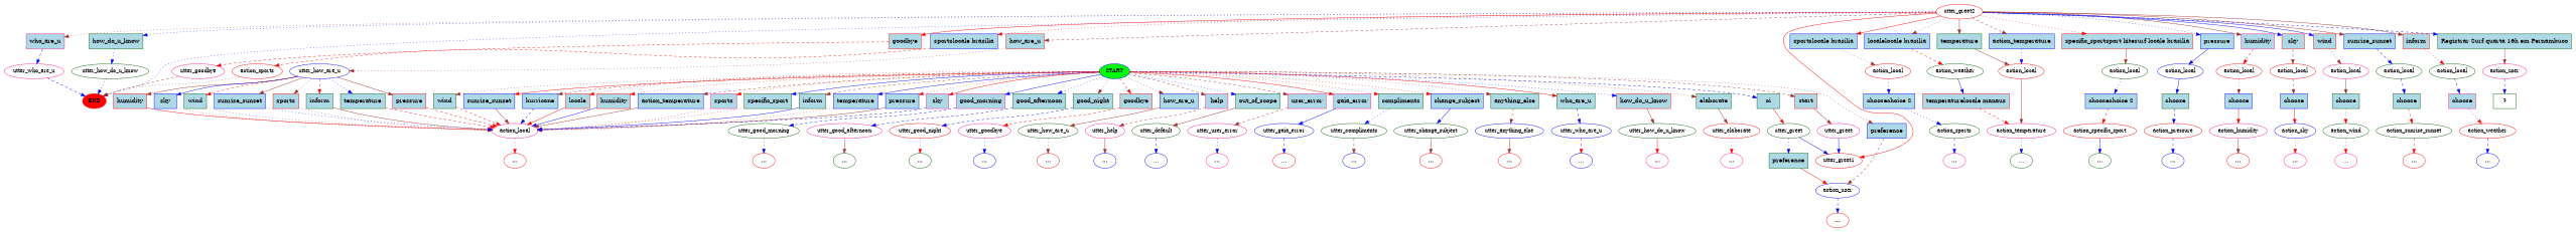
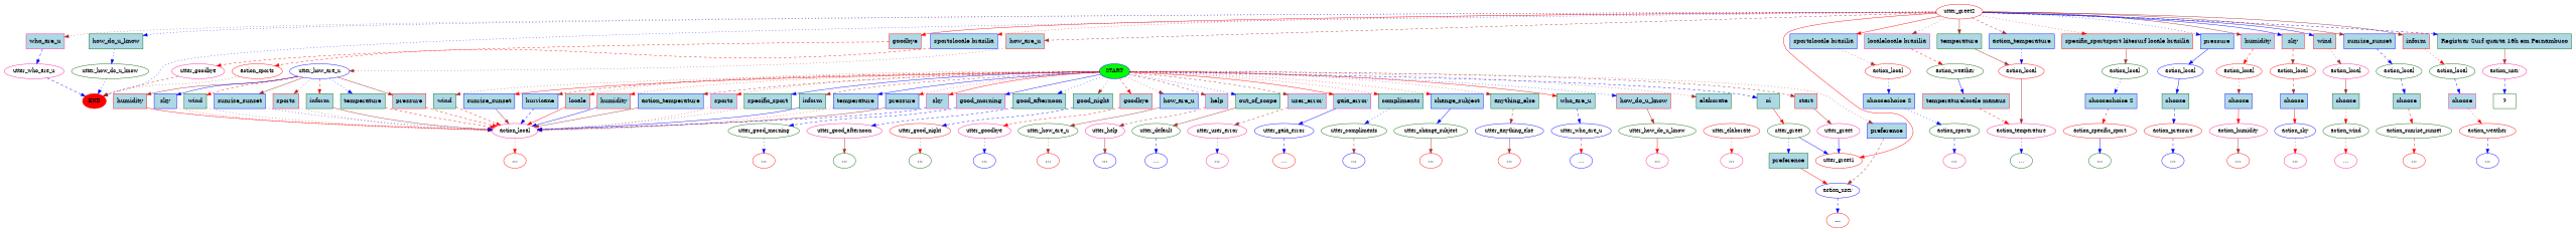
  digraph {
    node [color=darkgreen]
    edge [color=brown style=dotted]
    n1 [color=blue fillcolor=green fontsize=12 label=START style=filled]
    n2 [color=red fillcolor=lightblue label=humidity shape=rect style=filled]
    n3 [color=blue fillcolor=lightblue label=action_temperature shape=rect style=filled]
    n4 [color=deeppink fillcolor=lightblue label=sports shape=rect style=filled]
    n5 [fillcolor=lightblue label=specific_sport shape=rect style=filled]
    n6 [fillcolor=lightblue label=inform shape=rect style=filled]
    n7 [color=blue fillcolor=lightblue label=temperature shape=rect style=filled]
    n8 [color=blue fillcolor=lightblue label=pressure shape=rect style=filled]
    n9 [color=deeppink fillcolor=lightblue label=sky shape=rect style=filled]
    n10 [fillcolor=lightblue label=wind shape=rect style=filled]
    n11 [color=blue fillcolor=lightblue label=sunrise_sunset shape=rect style=filled]
    n12 [color=blue fillcolor=lightblue label=hurricane shape=rect style=filled]
    n13 [color=red fillcolor=lightblue label=locale shape=rect style=filled]
    n14 [fillcolor=lightblue label=oi shape=rect style=filled]
    n15 [color=blue fillcolor=lightblue label=preference shape=rect style=filled]
    n16 [color=deeppink fillcolor=lightblue label=good_morning shape=rect style=filled]
    n17 [fillcolor=lightblue label=good_afternoon shape=rect style=filled]
    n18 [fillcolor=lightblue label=good_night shape=rect style=filled]
    n19 [color=red fillcolor=lightblue label=goodbye shape=rect style=filled]
    n20 [color=blue fillcolor=lightblue label=how_are_u shape=rect style=filled]
    n21 [color=deeppink fillcolor=lightblue label=help shape=rect style=filled]
    n22 [fillcolor=lightblue label=out_of_scope shape=rect style=filled]
    n23 [color=deeppink fillcolor=lightblue label=user_error shape=rect style=filled]
    n24 [color=deeppink fillcolor=lightblue label=gaia_error shape=rect style=filled]
    n25 [fillcolor=lightblue label=compliments shape=rect style=filled]
    n26 [color=blue fillcolor=lightblue label=change_subject shape=rect style=filled]
    n27 [color=red fillcolor=lightblue label=start shape=rect style=filled]
    n28 [fillcolor=lightblue label=anything_else shape=rect style=filled]
    n29 [fillcolor=lightblue label=who_are_u shape=rect style=filled]
    n30 [color=red fillcolor=lightblue label=how_do_u_know shape=rect style=filled]
    n31 [fillcolor=lightblue label=elaborate shape=rect style=filled]
    n32 [color=deeppink fontsize=12 label=action_local]
    n33 [fontsize=12 label=utter_greet]
    n34 [color=blue fontsize=12 label=action_user]
    n35 [fontsize=12 label=utter_good_morning]
    n36 [color=deeppink fontsize=12 label=utter_good_afternoon]
    n37 [color=red fontsize=12 label=utter_good_night]
    n38 [color=deeppink fontsize=12 label=utter_goodbye]
    n39 [fontsize=12 label=utter_how_are_u]
    n40 [color=deeppink fontsize=12 label=utter_help]
    n41 [fontsize=12 label=utter_default]
    n42 [color=deeppink fontsize=12 label=utter_user_error]
    n43 [color=blue fontsize=12 label=utter_gaia_error]
    n44 [fontsize=12 label=utter_compliments]
    n45 [fontsize=12 label=utter_change_subject]
    n46 [color=deeppink fontsize=12 label=utter_greet]
    n47 [color=blue fontsize=12 label=utter_anything_else]
    n48 [color=blue fontsize=12 label=utter_who_are_u]
    n49 [fontsize=12 label=utter_how_do_u_know]
    n50 [color=red fontsize=12 label=utter_elaborate]
    n51 [color=red fillcolor=red fontsize=12 label=END style=filled]
    n52 [color=red label="..."]
    n53 [color=red fontsize=12 label=utter_greet1]
    n54 [fillcolor=lightblue label=preference shape=rect style=filled]
    n55 [color=red fontsize=12 label=utter_greet2]
    n56 [color=blue fillcolor=lightblue label="sportslocale brasilia" shape=rect style=filled]
    n57 [color=blue fillcolor=lightblue label=action_temperature shape=rect style=filled]
    n58 [fillcolor=lightblue label=temperature shape=rect style=filled]
    n59 [color=red fillcolor=lightblue label=how_are_u shape=rect style=filled]
    n60 [color=red fillcolor=lightblue label="specific_sportsport kitesurf locale brasilia" shape=rect style=filled]
    n61 [color=red fillcolor=lightblue label=goodbye shape=rect style=filled]
-   n62 [color=blue fillcolor=lightblue label="localelocale brasilia" shape=rect style=filled]
+   n62 [color=deeppink fillcolor=lightblue label="localelocale brasilia" shape=rect style=filled]
    n63 [color=blue fillcolor=lightblue label="sportslocale brasilia" shape=rect style=filled]
    n64 [color=deeppink fillcolor=lightblue label=who_are_u shape=rect style=filled]
    n65 [fillcolor=lightblue label=how_do_u_know shape=rect style=filled]
    n66 [color=blue fillcolor=lightblue label=pressure shape=rect style=filled]
    n67 [color=deeppink fillcolor=lightblue label=humidity shape=rect style=filled]
    n68 [color=red fillcolor=lightblue label=sky shape=rect style=filled]
    n69 [color=red fillcolor=lightblue label=wind shape=rect style=filled]
    n70 [color=blue fillcolor=lightblue label=sunrise_sunset shape=rect style=filled]
    n71 [color=red fillcolor=lightblue label=inform shape=rect style=filled]
    n72 [fillcolor=lightblue label="Registrar Surf quarta 16h em Pernambuco" shape=rect style=filled]
    n73 [color=red fontsize=12 label=action_local]
    n74 [color=red fontsize=12 label=action_local]
    n75 [color=blue fontsize=12 label=utter_how_are_u]
    n76 [fontsize=12 label=action_local]
    n77 [color=deeppink fontsize=12 label=utter_goodbye]
    n78 [fontsize=12 label=action_weather]
    n79 [color=red fontsize=12 label=action_sports]
    n80 [color=deeppink fontsize=12 label=utter_who_are_u]
    n81 [fontsize=12 label=utter_how_do_u_know]
    n82 [color=blue fontsize=12 label=action_local]
    n83 [color=red fontsize=12 label=action_local]
    n84 [color=red fontsize=12 label=action_local]
    n85 [color=deeppink fontsize=12 label=action_local]
    n86 [fontsize=12 label=action_local]
    n87 [fontsize=12 label=action_local]
    n88 [color=deeppink fontsize=12 label=action_user]
    n89 [color=blue fillcolor=lightblue label="choosechoice 2" shape=rect style=filled]
    n90 [fontsize=12 label=action_sports]
    n91 [color=deeppink label="..."]
    n92 [color=red label="..."]
    n93 [color=red label="..."]
    n94 [label="..."]
    n95 [label="..."]
    n96 [color=deeppink fontsize=12 label=action_temperature]
    n97 [label="..."]
    n98 [color=red fillcolor=lightblue label=sports shape=rect style=filled]
    n99 [fillcolor=lightblue label=inform shape=rect style=filled]
    n100 [fillcolor=lightblue label=temperature shape=rect style=filled]
    n101 [color=red fillcolor=lightblue label=pressure shape=rect style=filled]
    n102 [color=red fillcolor=lightblue label=humidity shape=rect style=filled]
    n103 [color=blue fillcolor=lightblue label=sky shape=rect style=filled]
    n104 [fillcolor=lightblue label=wind shape=rect style=filled]
    n105 [color=blue fillcolor=lightblue label=sunrise_sunset shape=rect style=filled]
    n106 [color=blue fillcolor=lightblue label="choosechoice 2" shape=rect style=filled]
    n107 [color=red fontsize=12 label=action_specific_sport]
    n108 [label="..."]
    n109 [color=blue label="..."]
    n110 [color=red label="..."]
    n111 [color=blue label="..."]
    n112 [color=blue label="..."]
    n113 [color=deeppink label="..."]
    n114 [color=red label="..."]
    n115 [color=blue label="..."]
    n116 [color=red label="..."]
    n117 [color=red label="..."]
    n118 [color=red fillcolor=lightblue label="temperaturelocale manaus" shape=rect style=filled]
    n119 [color=blue label="..."]
    n120 [color=deeppink label="..."]
    n121 [fillcolor=lightblue label=choose shape=rect style=filled]
    n122 [color=red fontsize=12 label=action_pressure]
    n123 [color=blue label="..."]
    n124 [color=blue fillcolor=lightblue label=choose shape=rect style=filled]
    n125 [color=deeppink fontsize=12 label=action_humidity]
    n126 [color=red label="..."]
    n127 [color=blue fillcolor=lightblue label=choose shape=rect style=filled]
    n128 [color=blue fontsize=12 label=action_sky]
    n129 [color=deeppink label="..."]
    n130 [fillcolor=lightblue label=choose shape=rect style=filled]
    n131 [fontsize=12 label=action_wind]
    n132 [color=deeppink label="..."]
    n133 [fillcolor=lightblue label=choose shape=rect style=filled]
    n134 [fontsize=12 label=action_sunrise_sunset]
    n135 [color=red label="..."]
    n136 [color=deeppink label="..."]
    n137 [color=deeppink fillcolor=lightblue label=choose shape=rect style=filled]
    n138 [color=red fontsize=12 label=action_weather]
    n139 [color=blue label="..."]
    n140 [label="  ?  " shape=rect]
    n1 -> n2 [color=red]
    n1 -> n3 [style=dashed]
    n1 -> n4 [color=red]
    n1 -> n5 [color=blue style=solid]
    n1 -> n6 [style=dashed]
    n1 -> n7 [color=blue style=solid]
    n1 -> n8 [color=red]
    n1 -> n9 [color=red style=solid]
    n1 -> n10
    n1 -> n11 [color=red style=solid]
    n1 -> n12 [style=dashed]
    n1 -> n13 [color=red]
    n1 -> n14 [color=blue style=dashed]
    n1 -> n15
    n1 -> n16 [color=blue style=solid]
    n1 -> n17 [color=blue]
    n1 -> n18
    n1 -> n19 [color=red style=dashed]
    n1 -> n20
    n1 -> n21 [style=dashed]
    n1 -> n22 [color=blue]
    n1 -> n23 [style=dashed]
    n1 -> n24 [color=red style=solid]
    n1 -> n25 [color=red]
    n1 -> n26 [color=red]
    n1 -> n27 [style=dashed]
    n1 -> n28
    n1 -> n29 [color=red style=solid]
    n1 -> n30 [color=blue]
    n1 -> n31
    n2 -> n32 [color=blue style=solid]
    n3 -> n32 [style=solid]
    n4 -> n32 [color=red]
    n5 -> n32
    n6 -> n32 [color=blue style=solid]
    n7 -> n32 [color=red]
    n8 -> n32 [style=solid]
    n9 -> n32 [color=blue style=dashed]
    n10 -> n32 [color=red style=dashed]
    n11 -> n32 [style=solid]
    n12 -> n32 [color=blue style=dashed]
    n13 -> n32 [color=red style=solid]
    n14 -> n33 [color=red style=solid]
    n15 -> n34 [style=dashed]
    n16 -> n35 [color=blue style=dashed]
    n17 -> n36 [color=blue style=dashed]
    n18 -> n37 [color=blue style=dashed]
    n19 -> n38 [color=red style=dashed]
    n20 -> n39 [style=solid]
    n21 -> n40 [style=dashed]
    n22 -> n41 [style=solid]
    n23 -> n42 [style=dashed]
    n24 -> n43 [color=blue style=solid]
    n25 -> n44 [color=blue]
    n26 -> n45 [color=blue style=solid]
    n27 -> n46 [style=solid]
    n28 -> n47 [style=dashed]
    n29 -> n48 [color=blue style=dashed]
    n30 -> n49 [style=solid]
-   n31 -> n50 [style=solid]
    n32 -> n52 [color=red]
    n33 -> n53 [color=blue style=solid]
    n33 -> n54 [color=blue]
    n34 -> n92 [color=blue style=dashed]
    n35 -> n93 [color=blue]
    n36 -> n94 [style=solid]
    n37 -> n95 [color=red]
    n38 -> n109 [color=blue]
    n39 -> n110
    n40 -> n111 [style=solid]
    n41 -> n112 [color=blue style=dashed]
    n42 -> n113 [color=blue]
    n43 -> n114 [color=blue style=dashed]
    n44 -> n115 [style=dashed]
    n45 -> n116 [style=solid]
    n46 -> n53 [color=blue style=solid]
    n47 -> n117 [style=solid]
    n48 -> n119 [color=red style=dashed]
    n49 -> n120 [color=red style=solid]
    n50 -> n136 [color=red]
    n54 -> n34 [color=red style=solid]
    n55 -> n51 [color=blue]
    n55 -> n53 [color=red style=solid]
    n55 -> n56 [color=red style=solid]
    n55 -> n57 [style=dashed]
    n55 -> n58 [style=solid]
    n55 -> n59 [style=dashed]
    n55 -> n60 [color=red]
    n55 -> n61 [color=red style=solid]
    n55 -> n62
    n55 -> n63 [color=red]
    n55 -> n64
    n55 -> n65 [color=blue]
    n55 -> n66 [color=blue]
    n55 -> n67 [style=solid]
    n55 -> n68 [color=blue style=solid]
    n55 -> n69 [color=blue style=solid]
    n55 -> n70 [style=solid]
    n55 -> n71 [style=solid]
    n55 -> n72 [color=blue style=dashed]
    n56 -> n73
    n57 -> n74 [color=blue]
    n58 -> n74 [style=solid]
    n59 -> n75
    n60 -> n76 [style=solid]
    n61 -> n77 [color=red style=dashed]
    n62 -> n78 [color=red style=dashed]
    n63 -> n79 [color=red style=dashed]
    n64 -> n80 [color=blue style=dashed]
    n65 -> n81 [color=blue]
    n66 -> n82 [color=blue style=solid]
    n67 -> n83 [color=red style=dashed]
    n68 -> n84 [style=dashed]
    n69 -> n85
    n70 -> n86 [color=blue style=dashed]
    n71 -> n87 [color=red]
    n72 -> n88 [style=solid]
    n73 -> n89 [color=blue]
    n74 -> n96 [style=solid]
    n75 -> n98
    n75 -> n99 [color=red style=dashed]
    n75 -> n100 [color=blue]
    n75 -> n101 [style=solid]
    n75 -> n102 [style=solid]
    n75 -> n103 [color=blue style=solid]
    n75 -> n104 [color=red style=dashed]
    n75 -> n105 [style=solid]
    n76 -> n106 [color=blue]
    n77 -> n51 [style=dashed]
    n78 -> n118 [color=blue style=solid]
    n79 -> n51
    n80 -> n51 [color=blue style=dashed]
    n81 -> n51 [color=blue]
    n82 -> n121 [color=blue style=solid]
    n83 -> n124
    n84 -> n127 [style=dashed]
    n85 -> n130 [style=solid]
    n86 -> n133 [color=blue style=dashed]
    n87 -> n137 [color=blue style=dashed]
    n88 -> n140 [color=blue style=dashed]
    n89 -> n90 [color=blue]
    n90 -> n91 [color=blue style=dashed]
    n96 -> n97 [color=blue]
    n98 -> n32
    n99 -> n32 [style=solid]
    n100 -> n32 [color=red style=dashed]
    n101 -> n32 [color=red style=dashed]
    n102 -> n32 [color=red style=solid]
    n103 -> n32 [color=red]
    n104 -> n32
    n105 -> n32 [color=blue]
    n106 -> n107 [color=red style=dashed]
    n107 -> n108 [color=blue style=solid]
    n118 -> n96 [color=red style=dashed]
    n121 -> n122 [color=blue style=dashed]
    n122 -> n123 [color=blue style=dashed]
    n124 -> n125 [color=red style=solid]
    n125 -> n126 [style=solid]
    n127 -> n128 [color=red style=solid]
    n128 -> n129 [color=red]
    n130 -> n131 [color=red]
    n131 -> n132 [color=red]
    n133 -> n134 [color=red style=dashed]
    n134 -> n135 [color=red style=dashed]
    n137 -> n138 [color=red]
    n138 -> n139 [color=blue style=dashed]
  }
